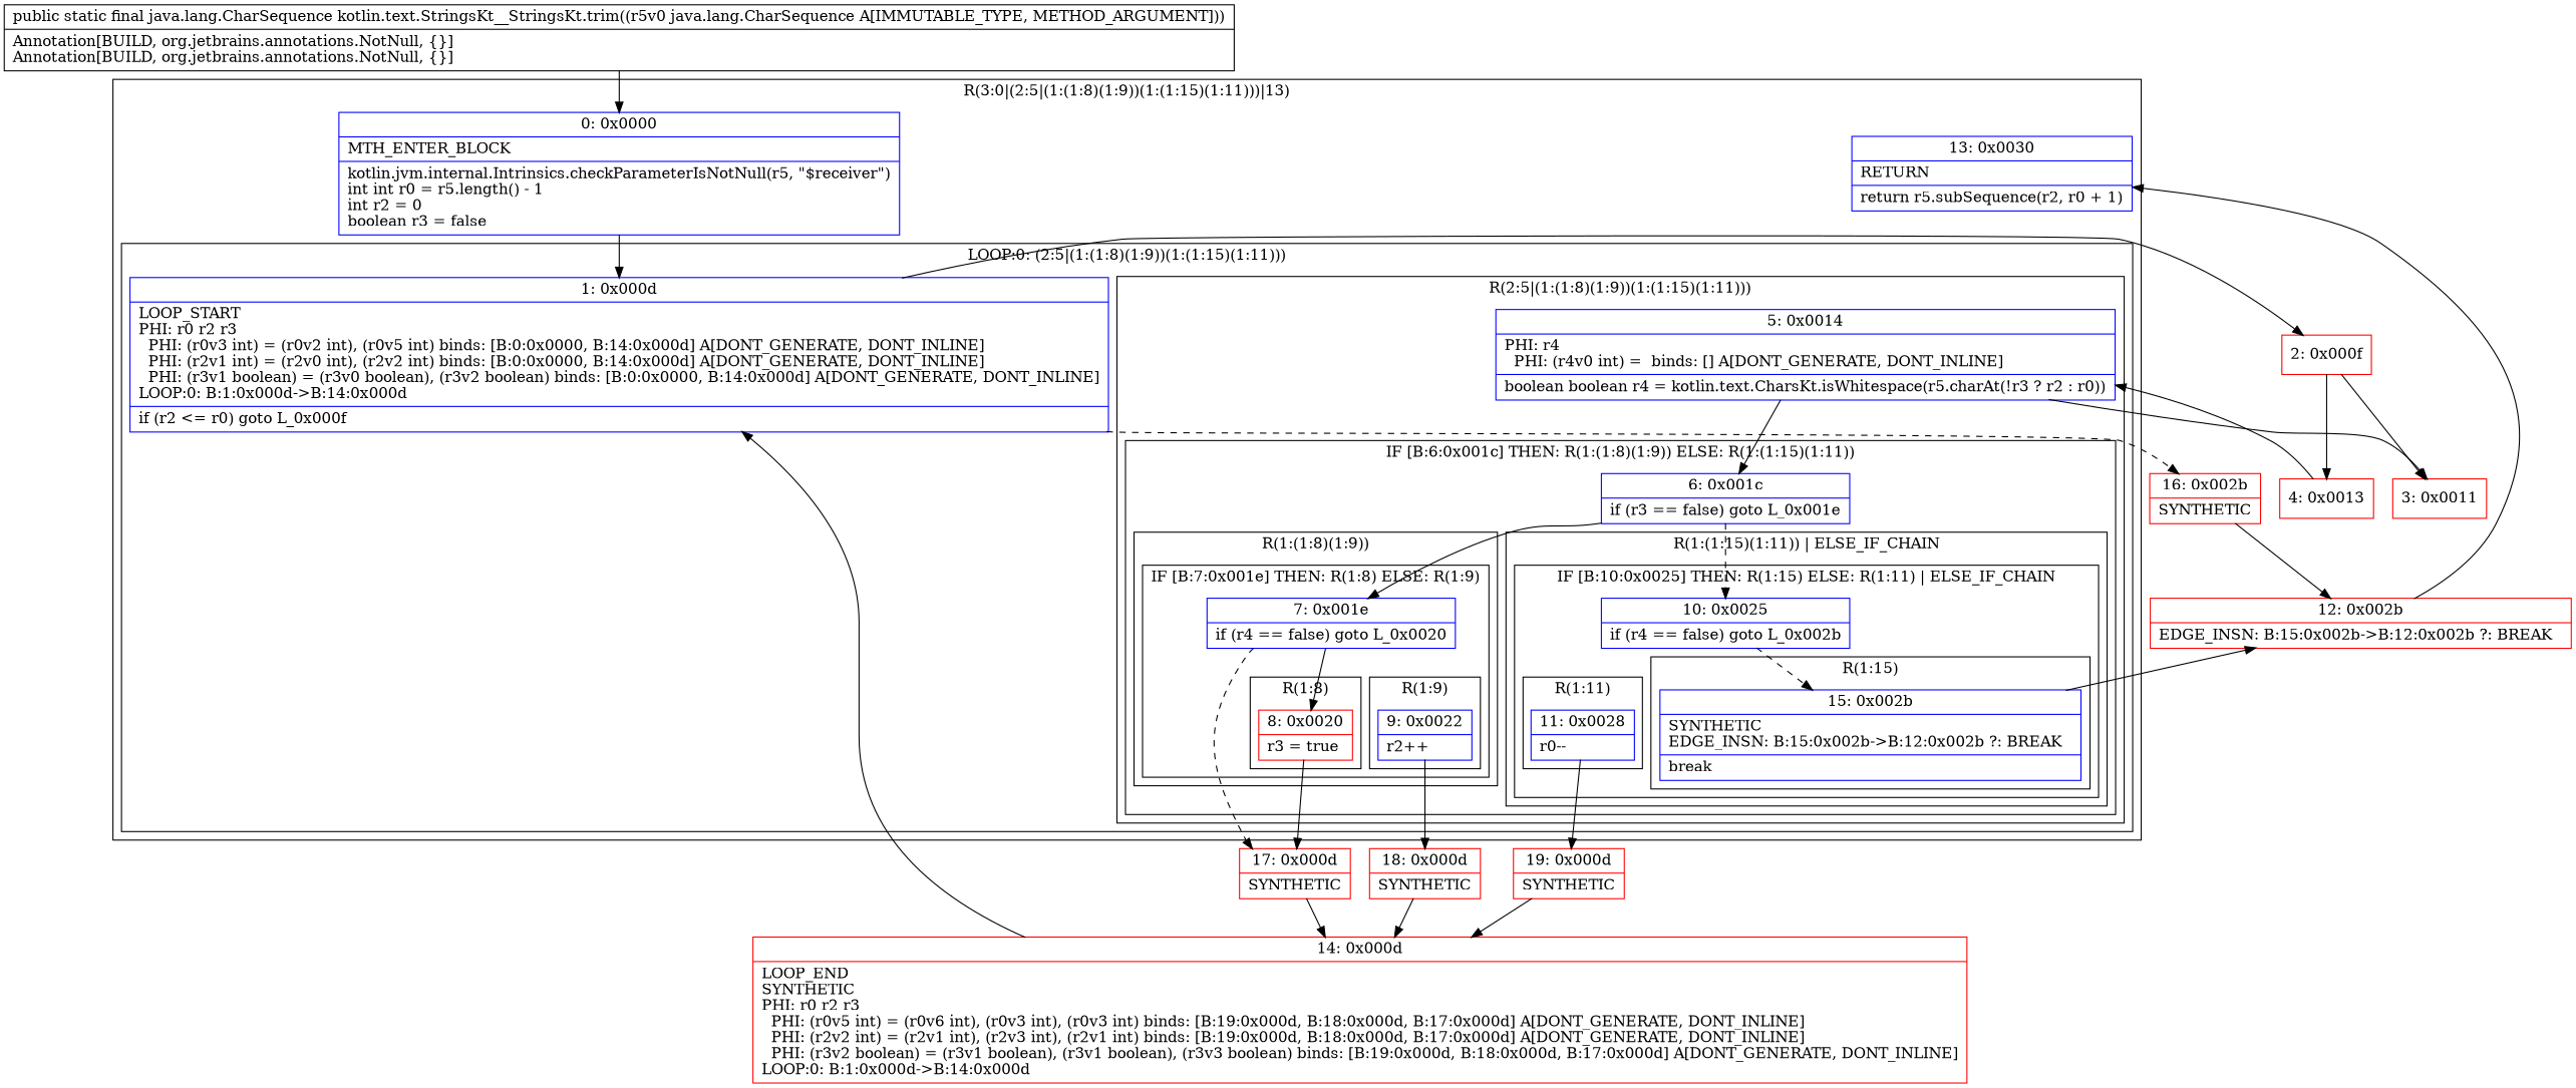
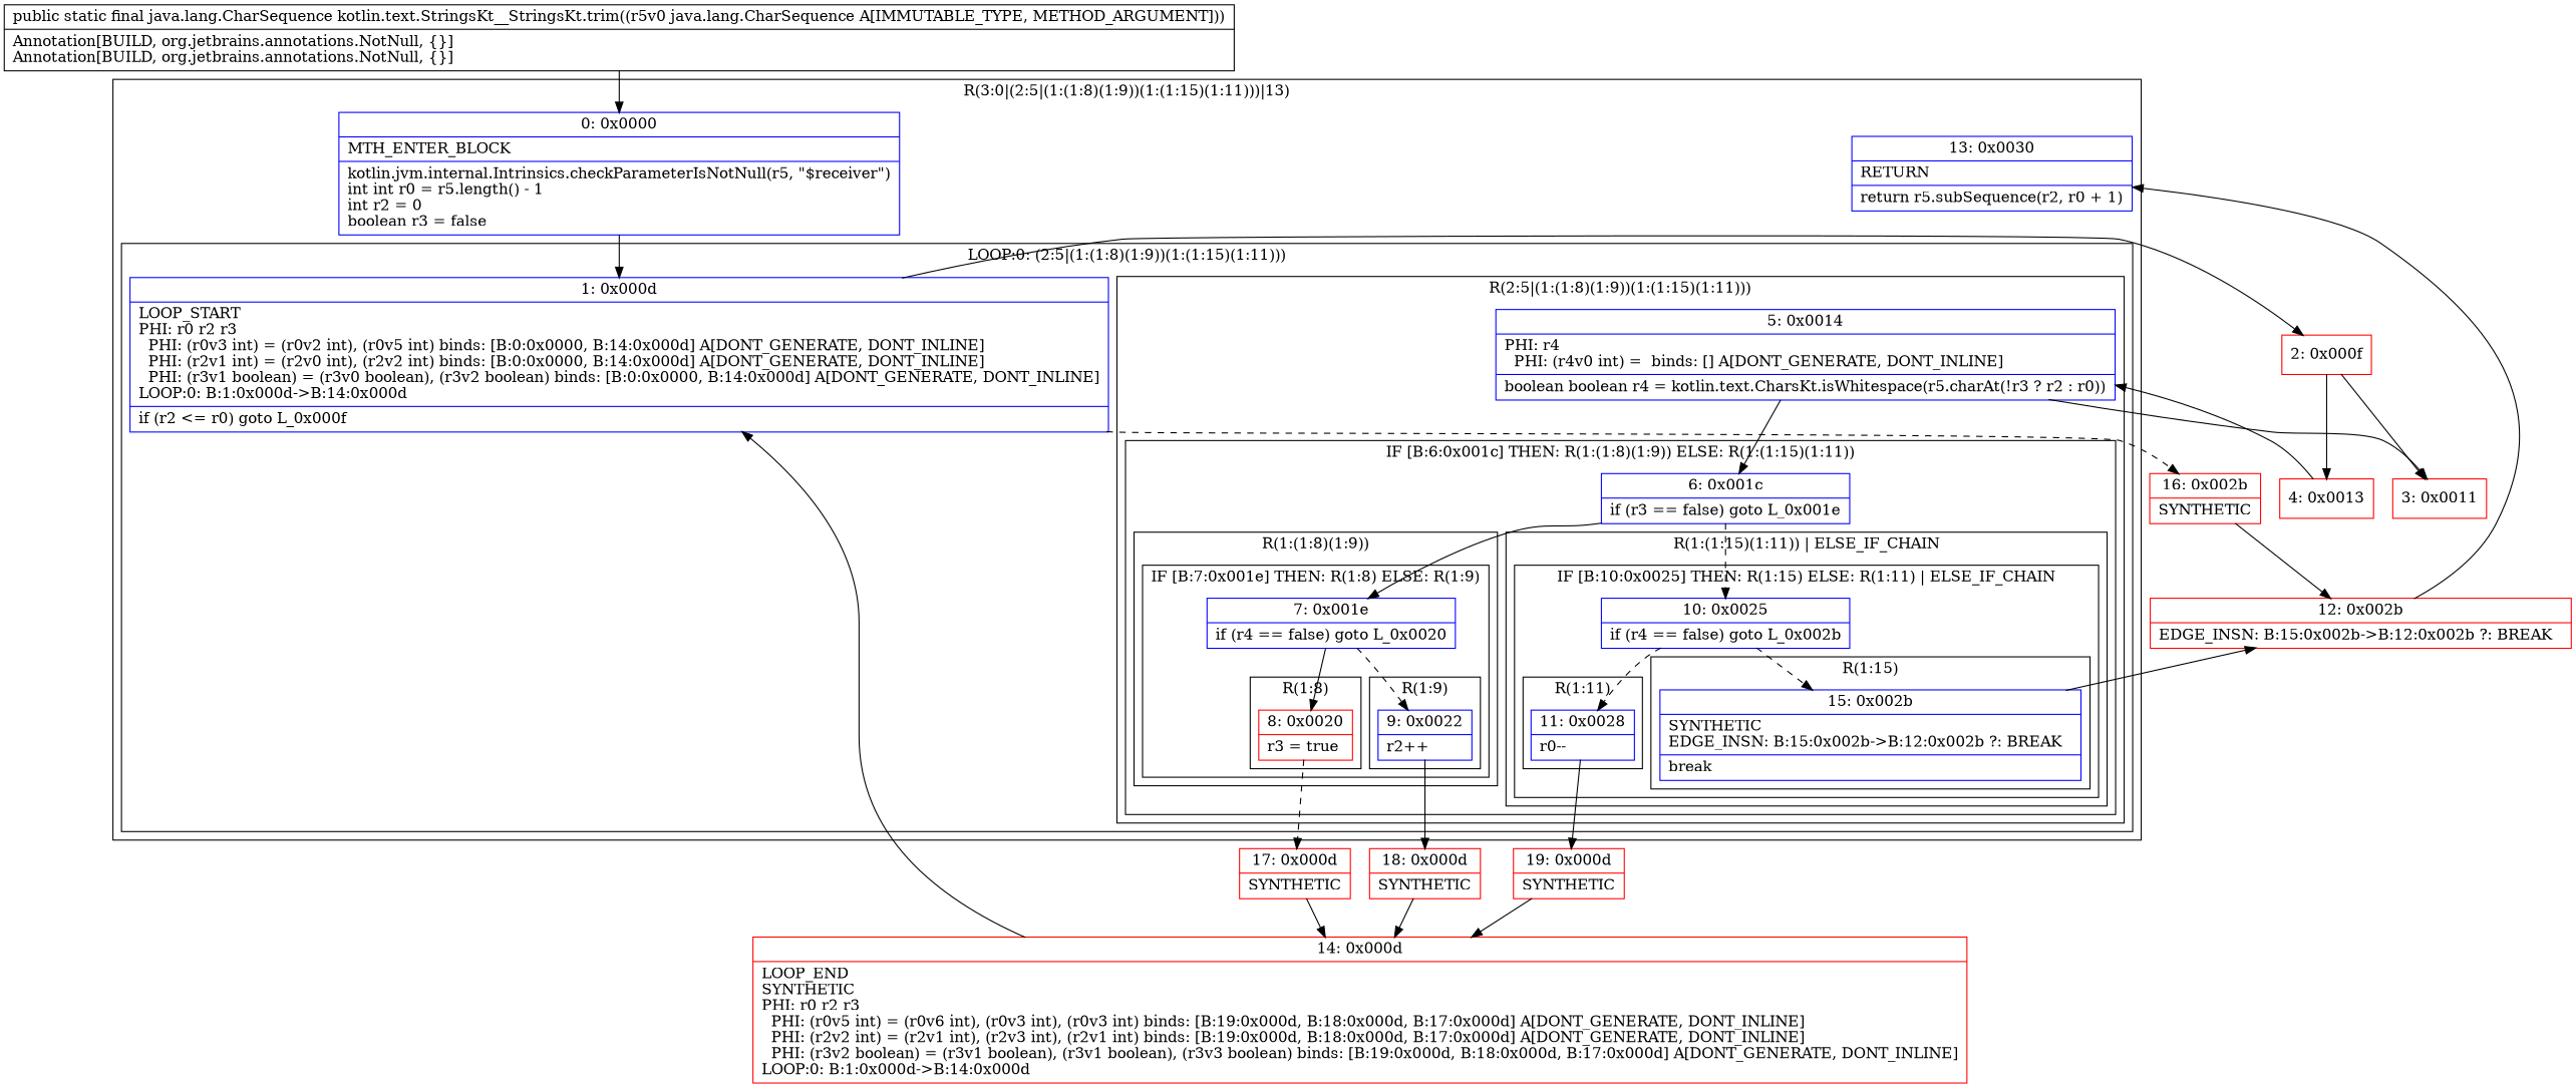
  digraph {
    node [color=red shape=record]
    n1 [label="{8\:\ 0x0020|r3 = true\l}"]
    n2 [color=blue label="{9\:\ 0x0022|r2++\l}"]
    n3 [color=blue label="{7\:\ 0x001e|if (r4 == false) goto L_0x0020\l}"]
    n4 [color=blue label="{15\:\ 0x002b|SYNTHETIC\lEDGE_INSN: B:15:0x002b\-\>B:12:0x002b ?: BREAK  \l|break\l}"]
    n5 [color=blue label="{11\:\ 0x0028|r0\-\-\l}"]
    n6 [color=blue label="{10\:\ 0x0025|if (r4 == false) goto L_0x002b\l}"]
    n7 [color=blue label="{6\:\ 0x001c|if (r3 == false) goto L_0x001e\l}"]
    n8 [color=blue label="{5\:\ 0x0014|PHI: r4 \l  PHI: (r4v0 int) =  binds: [] A[DONT_GENERATE, DONT_INLINE]\l|boolean boolean r4 = kotlin.text.CharsKt.isWhitespace(r5.charAt(!r3 ? r2 : r0))\l}"]
    n9 [color=blue label="{1\:\ 0x000d|LOOP_START\lPHI: r0 r2 r3 \l  PHI: (r0v3 int) = (r0v2 int), (r0v5 int) binds: [B:0:0x0000, B:14:0x000d] A[DONT_GENERATE, DONT_INLINE]\l  PHI: (r2v1 int) = (r2v0 int), (r2v2 int) binds: [B:0:0x0000, B:14:0x000d] A[DONT_GENERATE, DONT_INLINE]\l  PHI: (r3v1 boolean) = (r3v0 boolean), (r3v2 boolean) binds: [B:0:0x0000, B:14:0x000d] A[DONT_GENERATE, DONT_INLINE]\lLOOP:0: B:1:0x000d\-\>B:14:0x000d\l|if (r2 \<= r0) goto L_0x000f\l}"]
    n10 [color=blue label="{0\:\ 0x0000|MTH_ENTER_BLOCK\l|kotlin.jvm.internal.Intrinsics.checkParameterIsNotNull(r5, \"$receiver\")\lint int r0 = r5.length() \- 1\lint r2 = 0\lboolean r3 = false\l}"]
    n11 [color=blue label="{13\:\ 0x0030|RETURN\l|return r5.subSequence(r2, r0 + 1)\l}"]
    n12 [label="{17\:\ 0x000d|SYNTHETIC\l}"]
    n13 [label="{18\:\ 0x000d|SYNTHETIC\l}"]
    n14 [label="{12\:\ 0x002b|EDGE_INSN: B:15:0x002b\-\>B:12:0x002b ?: BREAK  \l}"]
    n15 [label="{19\:\ 0x000d|SYNTHETIC\l}"]
    n16 [label="{3\:\ 0x0011}"]
    n17 [label="{2\:\ 0x000f}"]
    n18 [label="{16\:\ 0x002b|SYNTHETIC\l}"]
    n19 [label="{4\:\ 0x0013}"]
    n20 [label="{14\:\ 0x000d|LOOP_END\lSYNTHETIC\lPHI: r0 r2 r3 \l  PHI: (r0v5 int) = (r0v6 int), (r0v3 int), (r0v3 int) binds: [B:19:0x000d, B:18:0x000d, B:17:0x000d] A[DONT_GENERATE, DONT_INLINE]\l  PHI: (r2v2 int) = (r2v1 int), (r2v3 int), (r2v1 int) binds: [B:19:0x000d, B:18:0x000d, B:17:0x000d] A[DONT_GENERATE, DONT_INLINE]\l  PHI: (r3v2 boolean) = (r3v1 boolean), (r3v1 boolean), (r3v3 boolean) binds: [B:19:0x000d, B:18:0x000d, B:17:0x000d] A[DONT_GENERATE, DONT_INLINE]\lLOOP:0: B:1:0x000d\-\>B:14:0x000d\l}"]
    n21 [label="{public static final java.lang.CharSequence kotlin.text.StringsKt__StringsKt.trim((r5v0 java.lang.CharSequence A[IMMUTABLE_TYPE, METHOD_ARGUMENT]))  | Annotation[BUILD, org.jetbrains.annotations.NotNull, \{\}]\lAnnotation[BUILD, org.jetbrains.annotations.NotNull, \{\}]\l}" color=""]
    subgraph cluster_1 {
      label="R(3:0|(2:5|(1:(1:8)(1:9))(1:(1:15)(1:11)))|13)"
      n10
      n11
      subgraph cluster_2 {
        label="LOOP:0: (2:5|(1:(1:8)(1:9))(1:(1:15)(1:11)))"
        n9
        subgraph cluster_3 {
          label="R(2:5|(1:(1:8)(1:9))(1:(1:15)(1:11)))"
          n8
          subgraph cluster_4 {
            label="IF [B:6:0x001c] THEN: R(1:(1:8)(1:9)) ELSE: R(1:(1:15)(1:11))"
            n7
            subgraph cluster_5 {
              label="R(1:(1:8)(1:9))"
              subgraph cluster_6 {
                label="IF [B:7:0x001e] THEN: R(1:8) ELSE: R(1:9)"
                n3
                subgraph cluster_7 {
                  label="R(1:8)"
                  n1
                }
                subgraph cluster_8 {
                  label="R(1:9)"
                  n2
                }
              }
            }
            subgraph cluster_9 {
              label="R(1:(1:15)(1:11)) | ELSE_IF_CHAIN\l"
              subgraph cluster_10 {
                label="IF [B:10:0x0025] THEN: R(1:15) ELSE: R(1:11) | ELSE_IF_CHAIN\l"
                n6
                subgraph cluster_11 {
                  label="R(1:15)"
                  n4
                }
                subgraph cluster_12 {
                  label="R(1:11)"
                  n5
                }
              }
            }
          }
        }
      }
    }
-   n1 -> n12
+   n1 -> n12 [style=dashed]
    n2 -> n13
    n3 -> n1
-   n3 -> n12 [style=dashed]
+   n3 -> n2 [style=dashed]
    n4 -> n14
    n5 -> n15
    n6 -> n4 [style=dashed]
+   n6 -> n5 [style=dashed]
    n7 -> n3
    n7 -> n6 [style=dashed]
    n8 -> n7
    n8 -> n16
    n9 -> n17
    n9 -> n18 [style=dashed]
    n10 -> n9
    n12 -> n20
    n13 -> n20
    n14 -> n11
    n15 -> n20
    n17 -> n16
    n17 -> n19
    n18 -> n14
    n19 -> n8
    n20 -> n9
    n21 -> n10
  }
